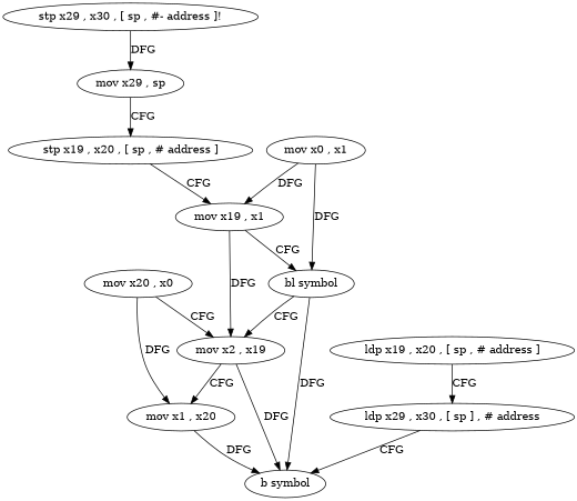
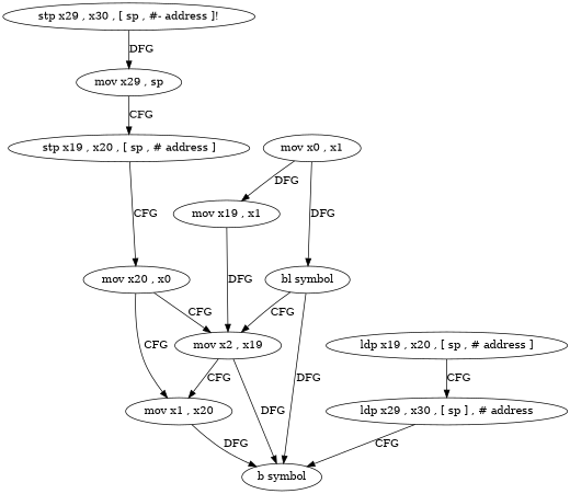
  digraph {
    n1 [label="stp x29 , x30 , [ sp , #- address ]!"]
    n2 [label="mov x29 , sp"]
    n3 [label="stp x19 , x20 , [ sp , # address ]"]
    n4 [label="mov x20 , x0"]
    n5 [label="mov x1 , x20"]
    n6 [label="mov x2 , x19"]
    n7 [label="mov x0 , x1"]
    n8 [label="mov x19 , x1"]
    n9 [label="bl symbol"]
    n10 [label="b symbol"]
    n11 [label="ldp x19 , x20 , [ sp , # address ]"]
    n12 [label="ldp x29 , x30 , [ sp ] , # address"]
    n1 -> n2 [label=DFG]
    n2 -> n3 [label=CFG]
-   n3 -> n8 [label=CFG]
-   n4 -> n5 [label=DFG]
+   n3 -> n4 [label=CFG]
+   n4 -> n5 [label=CFG]
    n4 -> n6 [label=CFG]
    n5 -> n10 [label=DFG]
    n6 -> n5 [label=CFG]
    n6 -> n10 [label=DFG]
    n7 -> n8 [label=DFG]
    n7 -> n9 [label=DFG]
    n8 -> n6 [label=DFG]
-   n8 -> n9 [label=CFG]
    n9 -> n6 [label=CFG]
    n9 -> n10 [label=DFG]
    n11 -> n12 [label=CFG]
    n12 -> n10 [label=CFG]
  }
